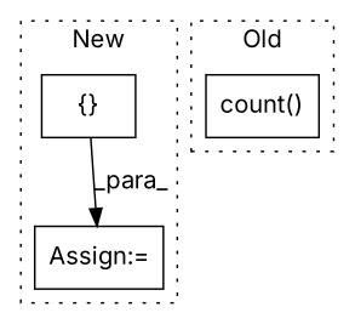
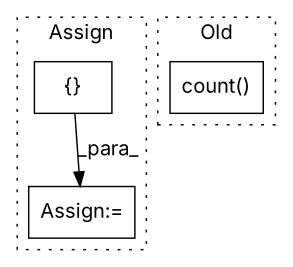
  digraph {
    fontname=Inter
    node [shape=box fontname=Inter]
    n1 [a=59 l="1,0" label="{}" s="2500,2538"]
    n2 [a=68 l=3 label="Assign:=" s=2497]
    n3 [a=75 l=10 label="count()" s=2194]
    subgraph cluster_1 {
-     label=New
+     label=Assign
      style=dotted
      n1
      n2
    }
    subgraph cluster_2 {
      label=Old
      style=dotted
      n3
    }
    n1 -> n2 [label=_para_ fontname=Inter]
  }
